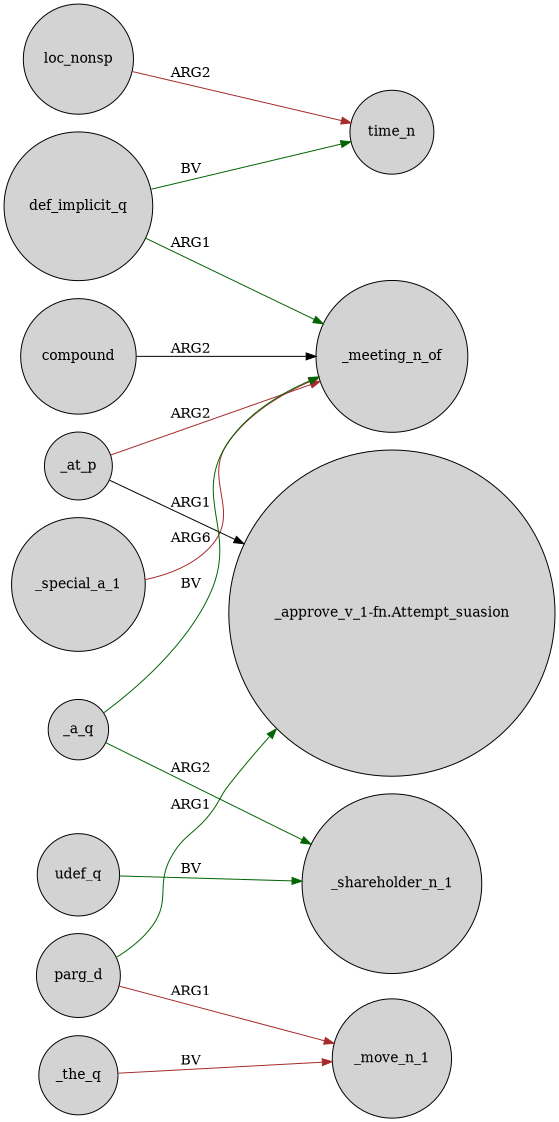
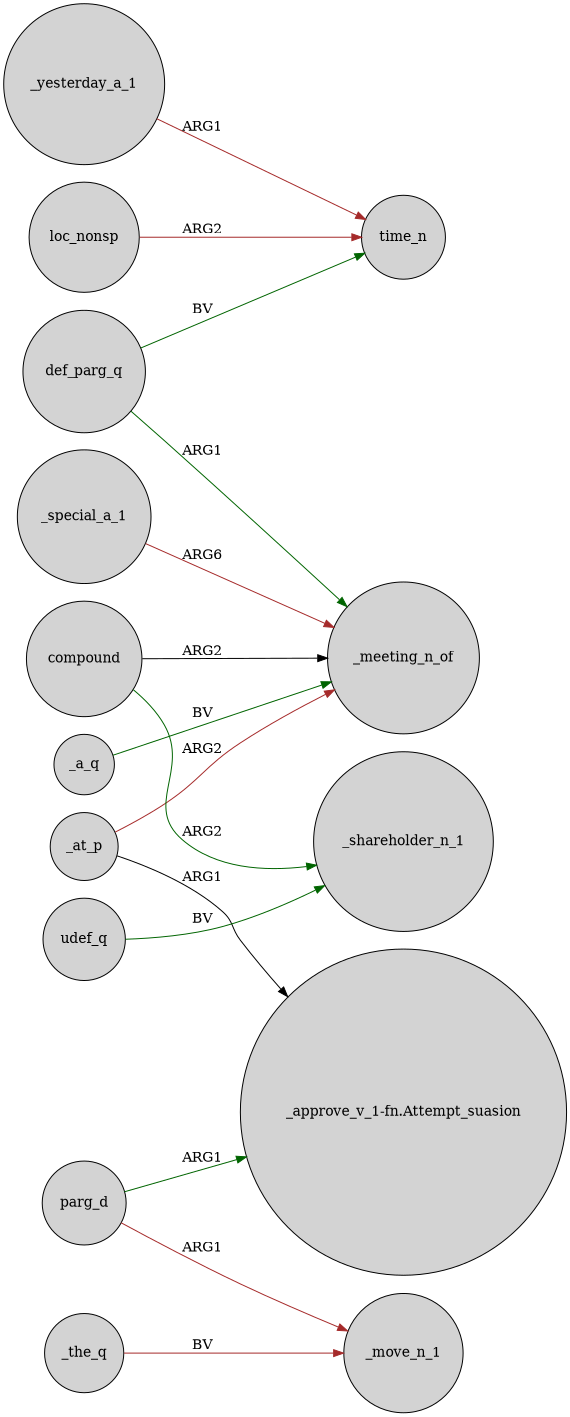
  digraph {
    rankdir=LR
    node [shape=circle style=filled]
    edge [color=brown]
+   _yesterday_a_1
    time_n
    loc_nonsp
    _special_a_1
    _meeting_n_of
-   def_implicit_q
+   def_implicit_q [label=def_parg_q]
    _at_p
    "_approve_v_1-fn.Attempt_suasion"
    parg_d
    _move_n_1
    compound
    _shareholder_n_1
    udef_q
    _the_q
    _a_q
+   _yesterday_a_1 -> time_n [label=ARG1]
    loc_nonsp -> time_n [label=ARG2]
    _special_a_1 -> _meeting_n_of [label=ARG6]
    def_implicit_q -> time_n [color=darkgreen label=BV]
    def_implicit_q -> _meeting_n_of [color=darkgreen label=ARG1]
    _at_p -> _meeting_n_of [label=ARG2]
    _at_p -> "_approve_v_1-fn.Attempt_suasion" [color=black label=ARG1]
    parg_d -> "_approve_v_1-fn.Attempt_suasion" [color=darkgreen label=ARG1]
    parg_d -> _move_n_1 [label=ARG1]
    compound -> _meeting_n_of [color=black label=ARG2]
-   _a_q -> _shareholder_n_1 [color=darkgreen label=ARG2]
+   compound -> _shareholder_n_1 [color=darkgreen label=ARG2]
    udef_q -> _shareholder_n_1 [color=darkgreen label=BV]
    _the_q -> _move_n_1 [label=BV]
    _a_q -> _meeting_n_of [color=darkgreen label=BV]
  }
